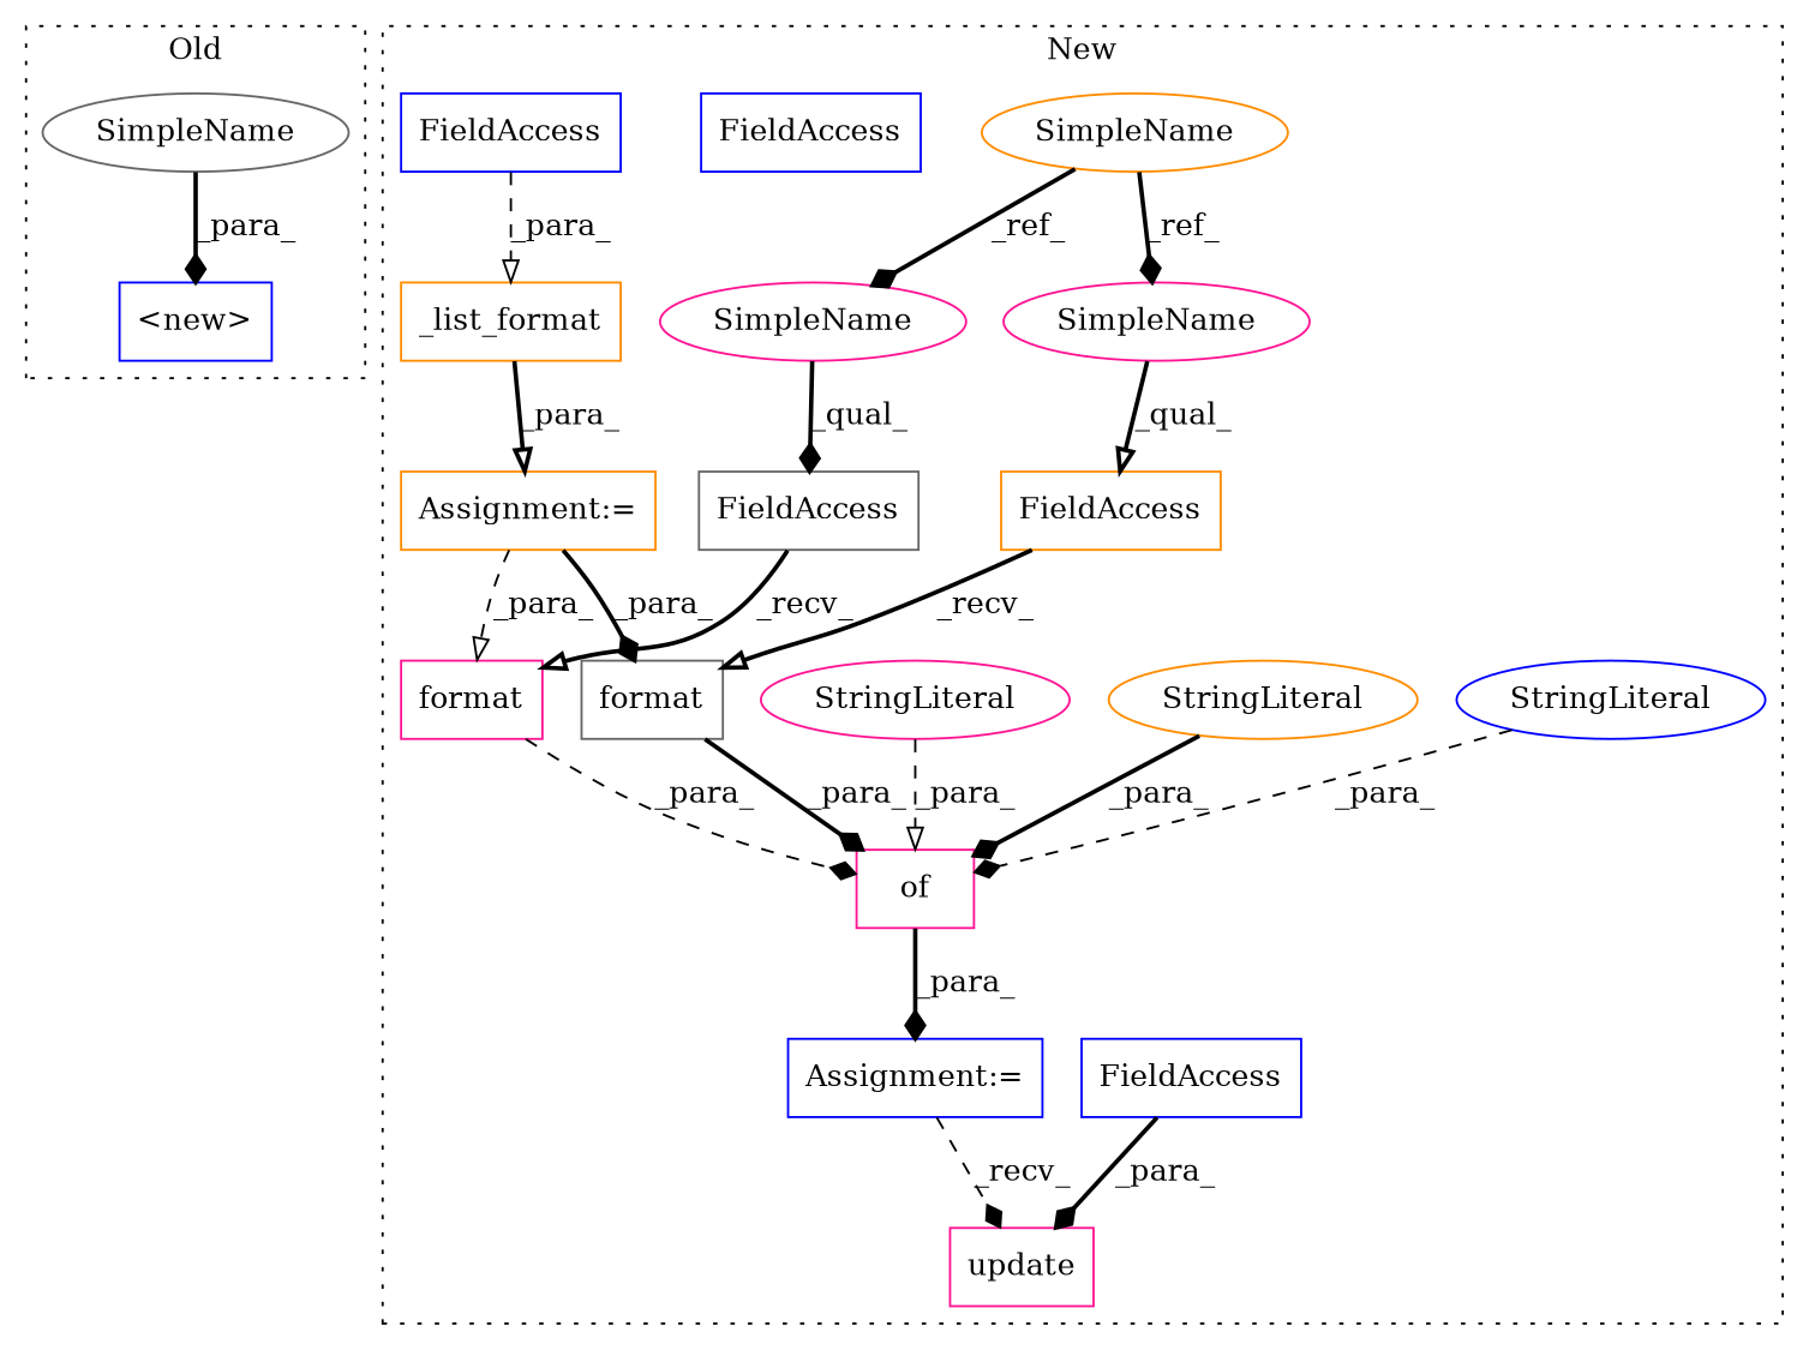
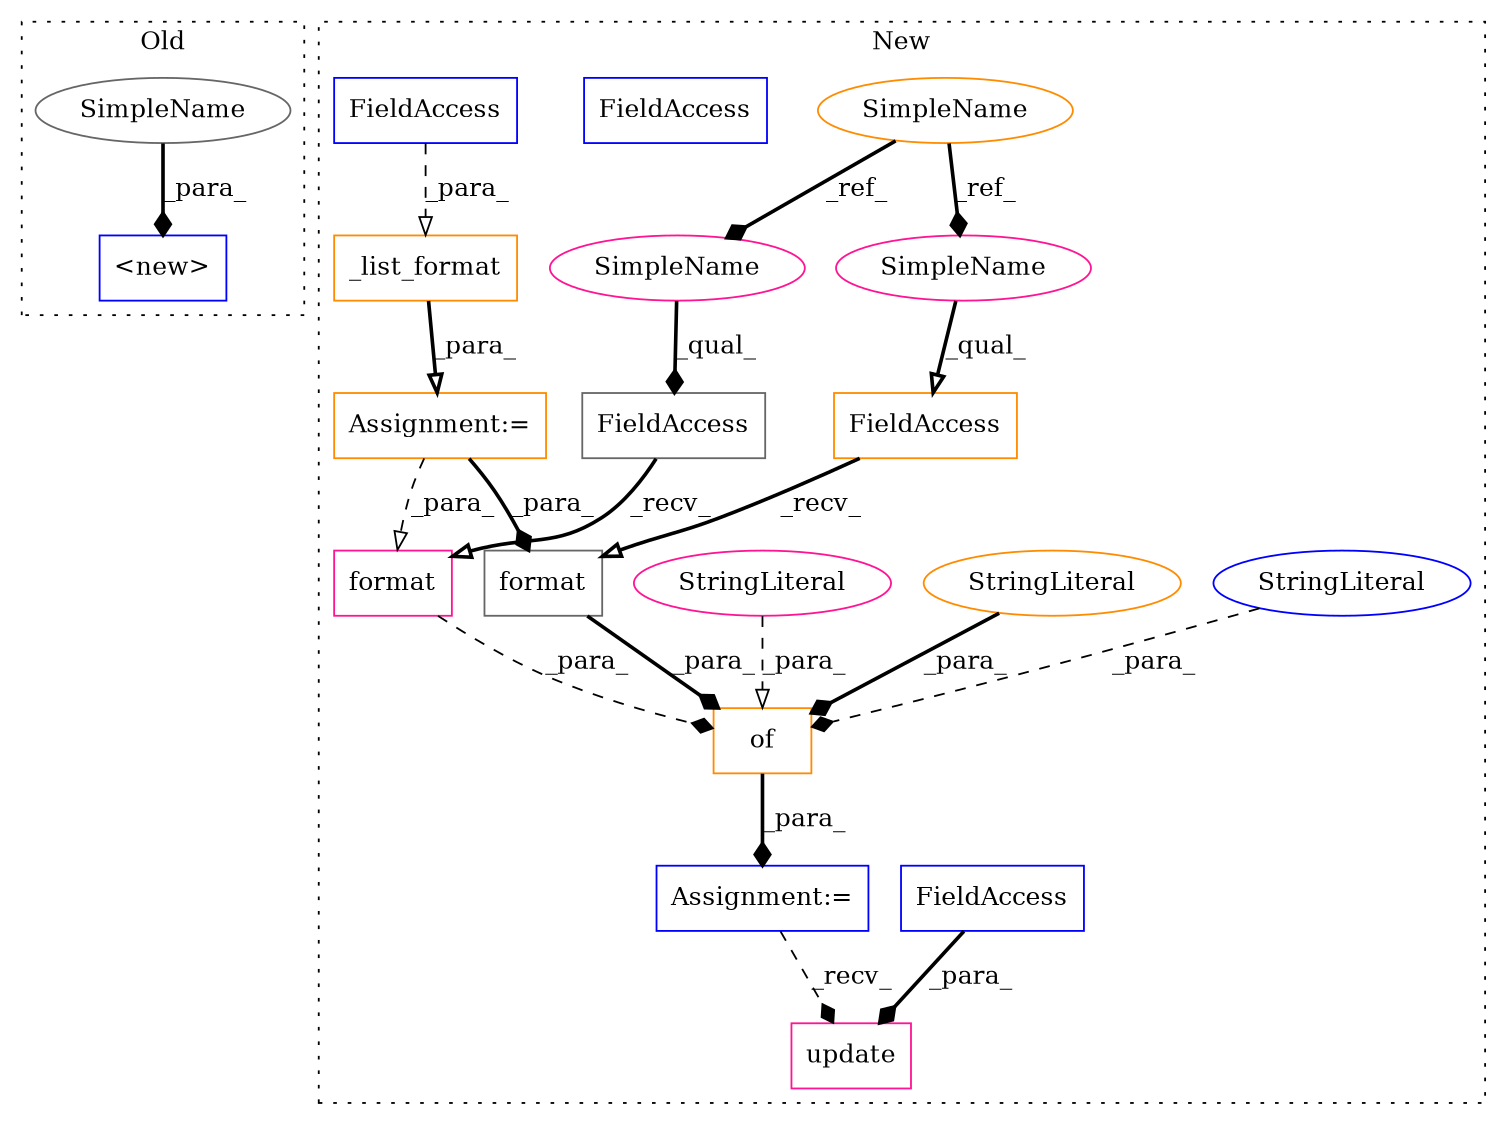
  digraph {
    node [a=32 color=blue l=6 s=15106 shape=box]
    edge [arrowhead=diamond style=bold]
    n1 [a=46 l="6,2" label="<new>" s="10585,10602"]
    n2 [a=42 color=gray40 label=SimpleName s=10591 shape=ellipse]
-   n3 [color=deeppink l="3,1" label=of s="15095,15264"]
+   n3 [color=darkorange l="3,1" label=of s="15095,15264"]
    n4 [a=45 label=StringLiteral s=15201 shape=ellipse]
    n5 [a=45 color=darkorange l=8 label=StringLiteral s=15149 shape=ellipse]
    n6 [a=7 l=1 label="Assignment:=" s=15090]
    n7 [a=45 color=deeppink l=7 label=StringLiteral s=15098 shape=ellipse]
    n8 [color=deeppink l="7,1" label=update s="15284,15297"]
    n9 [a=22 label=FieldAccess s=15291]
    n10 [color=darkorange l="10,1" label=_list_format s="15048,15071"]
    n11 [color=deeppink l="7,1" label=format s="15133,15147"]
    n12 [a=22 color=gray40 l=26 label=FieldAccess]
    n13 [a=7 color=darkorange l=1 label="Assignment:=" s=15047]
    n14 [color=gray40 l="7,1" label=format s="15185,15199"]
    n15 [a=42 color=darkorange label=SimpleName s=14648 shape=ellipse]
    n16 [a=22 color=darkorange l=26 label=FieldAccess s=15158]
    n17 [a=22 l=13 label=FieldAccess s=15058]
    n18 [a=42 color=deeppink label=SimpleName s=15158 shape=ellipse]
    n19 [a=42 color=deeppink label=SimpleName shape=ellipse]
    n20 [a=22 l=13 label=FieldAccess s=15058]
    subgraph cluster_1 {
      label=Old
      style=dotted
      n1
      n2
    }
    subgraph cluster_2 {
      label=New
      style=dotted
      n3
      n4
      n5
      n6
      n7
      n8
      n9
      n10
      n11
      n12
      n13
      n14
      n15
      n16
      n17
      n18
      n19
      n20
    }
    n2 -> n1 [label=_para_]
    n3 -> n6 [label=_para_]
    n4 -> n3 [label=_para_ style=dashed]
    n5 -> n3 [label=_para_]
    n6 -> n8 [label=_recv_ style=dashed]
    n7 -> n3 [arrowhead=onormal label=_para_ style=dashed]
    n9 -> n8 [label=_para_]
    n10 -> n13 [arrowhead=onormal label=_para_]
    n11 -> n3 [label=_para_ style=dashed]
    n12 -> n11 [arrowhead=onormal label=_recv_]
    n13 -> n11 [arrowhead=onormal label=_para_ style=dashed]
    n13 -> n14 [label=_para_]
    n14 -> n3 [label=_para_]
    n15 -> n18 [label=_ref_]
    n15 -> n19 [label=_ref_]
    n16 -> n14 [arrowhead=onormal label=_recv_]
    n18 -> n16 [arrowhead=onormal label=_qual_]
    n19 -> n12 [label=_qual_]
    n20 -> n10 [arrowhead=onormal label=_para_ style=dashed]
  }
